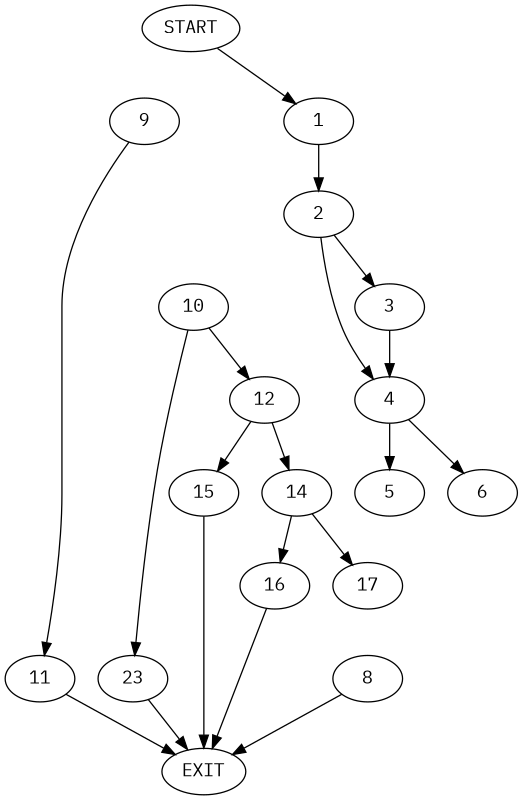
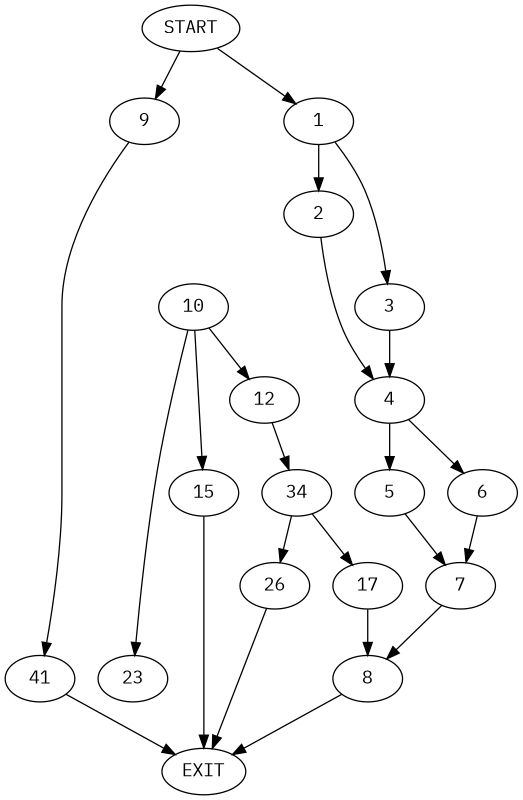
  digraph {
    fontname="IBM Plex Mono"
    node [fontname="IBM Plex Mono"]
    edge [fontname="IBM Plex Mono"]
    n1 [label=START]
    1
    9
    2
    3
-   11
+   11 [label=41]
    n7 [label=EXIT]
    4
    5
    6
+   7
    8
    10
    12
    n15 [label=23]
-   14
+   14 [label=34]
    15
-   16
+   16 [label=26]
    17
    n1 -> 1
+   n1 -> 9
    1 -> 2
-   2 -> 3
+   1 -> 3
    9 -> 11
    2 -> 4
    3 -> 4
    11 -> n7
    4 -> 5
    4 -> 6
+   5 -> 7
+   6 -> 7
+   7 -> 8
    8 -> n7
    10 -> 12
    10 -> n15
    12 -> 14
-   12 -> 15
-   n15 -> n7
+   10 -> 15
    14 -> 16
    14 -> 17
    15 -> n7
    16 -> n7
+   17 -> 8
  }
